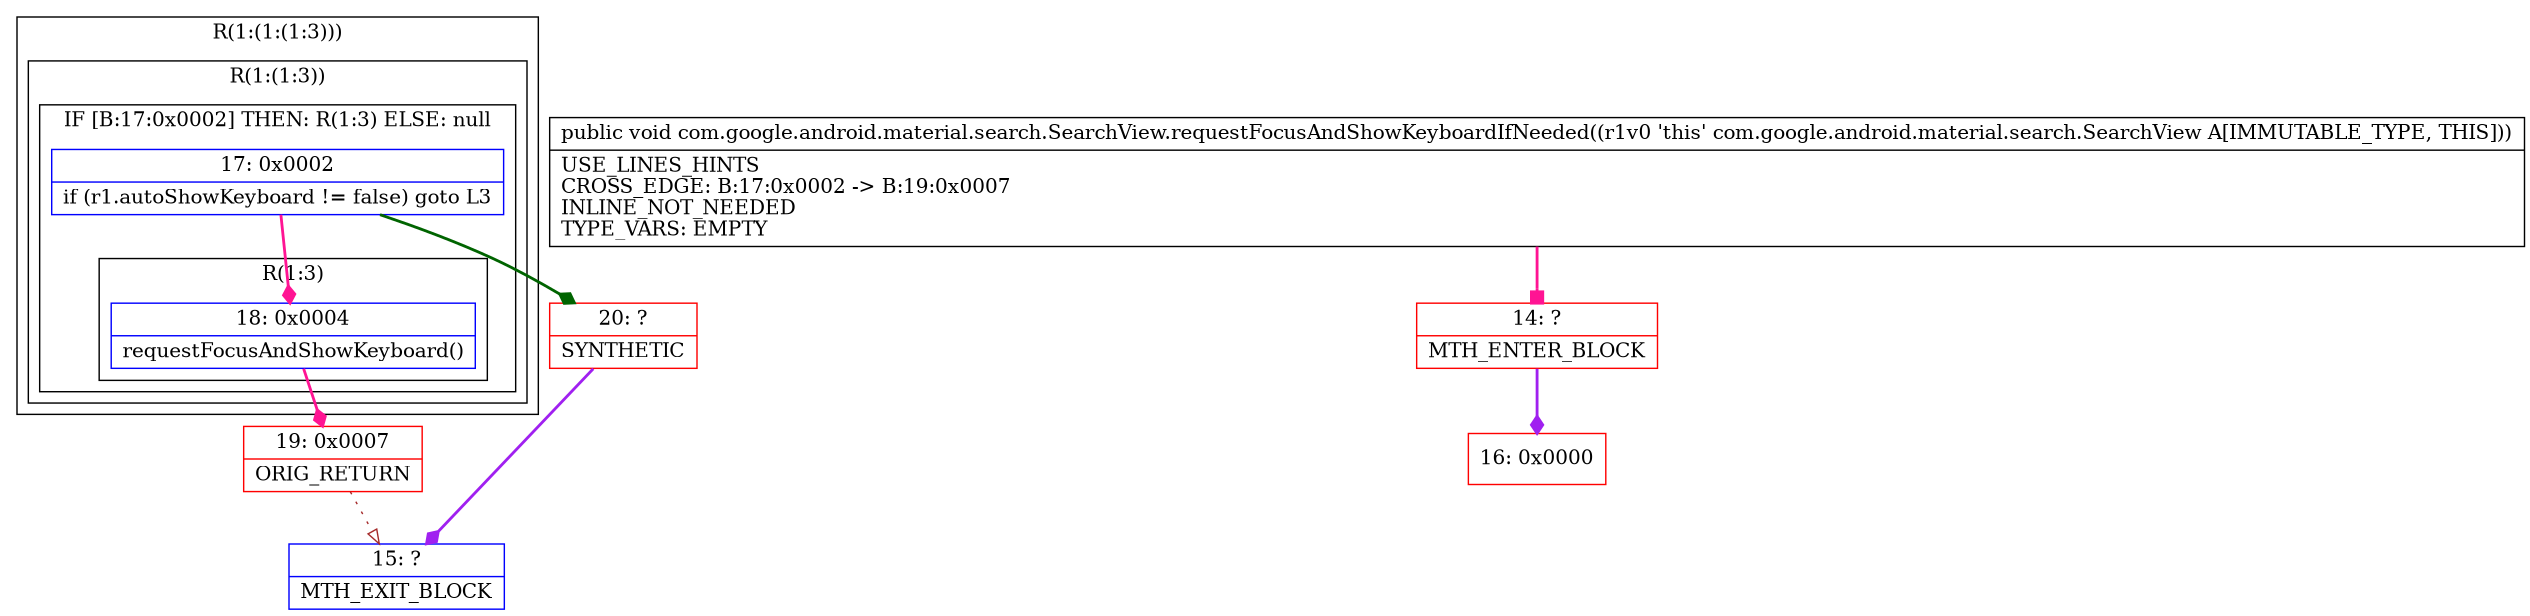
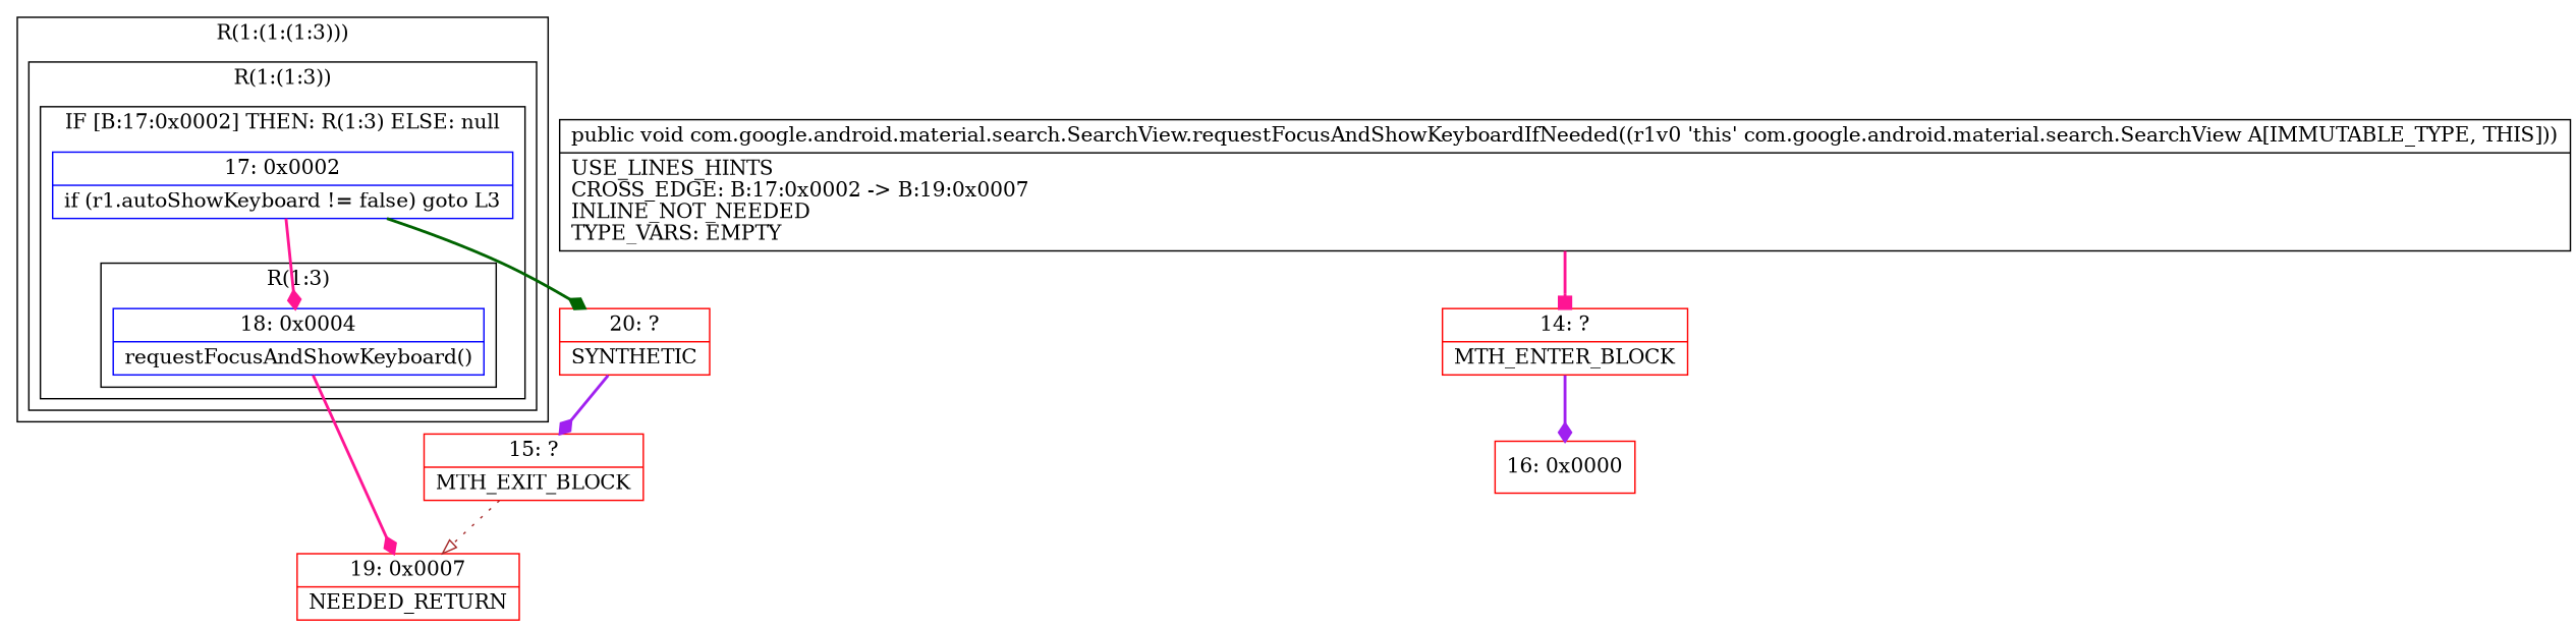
  digraph {
    node [color=red shape=record]
    edge [arrowhead=diamond color=deeppink style=bold]
    n1 [color=blue label="{18\:\ 0x0004|requestFocusAndShowKeyboard()\l}"]
    n2 [color=blue label="{17\:\ 0x0002|if (r1.autoShowKeyboard != false) goto L3\l}"]
-   n3 [label="{19\:\ 0x0007|ORIG_RETURN\l}"]
+   n3 [label="{19\:\ 0x0007|NEEDED_RETURN\l}"]
    n4 [label="{20\:\ ?|SYNTHETIC\l}"]
-   n5 [color=blue label="{15\:\ ?|MTH_EXIT_BLOCK\l}"]
+   n5 [label="{15\:\ ?|MTH_EXIT_BLOCK\l}"]
    n6 [label="{14\:\ ?|MTH_ENTER_BLOCK\l}"]
    n7 [label="{16\:\ 0x0000}"]
    n8 [label="{public void com.google.android.material.search.SearchView.requestFocusAndShowKeyboardIfNeeded((r1v0 'this' com.google.android.material.search.SearchView A[IMMUTABLE_TYPE, THIS]))  | USE_LINES_HINTS\lCROSS_EDGE: B:17:0x0002 \-\> B:19:0x0007\lINLINE_NOT_NEEDED\lTYPE_VARS: EMPTY\l}" color=""]
    subgraph cluster_1 {
      label="R(1:(1:(1:3)))"
      subgraph cluster_2 {
        label="R(1:(1:3))"
        subgraph cluster_3 {
          label="IF [B:17:0x0002] THEN: R(1:3) ELSE: null"
          n2
          subgraph cluster_4 {
            label="R(1:3)"
            n1
          }
        }
      }
    }
    n1 -> n3
    n2 -> n1
    n2 -> n4 [color=darkgreen]
-   n3 -> n5 [arrowhead=onormal color=brown style=dotted]
+   n5 -> n3 [arrowhead=onormal color=brown style=dotted]
    n4 -> n5 [color=purple]
    n6 -> n7 [color=purple]
    n8 -> n6 [arrowhead=box]
  }
